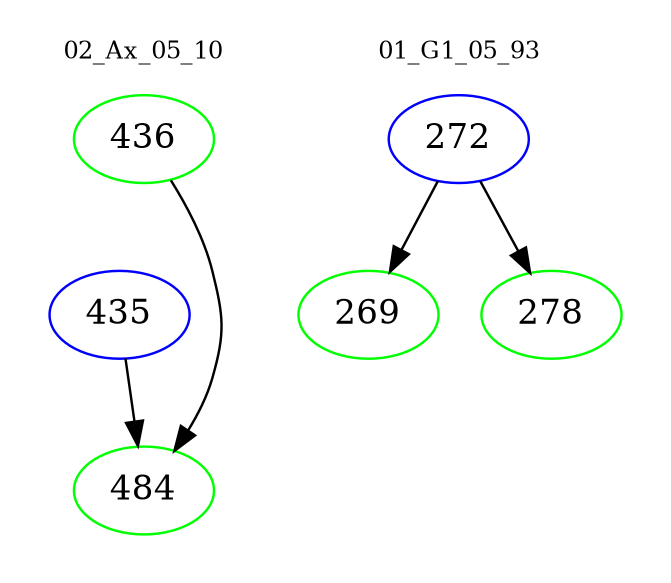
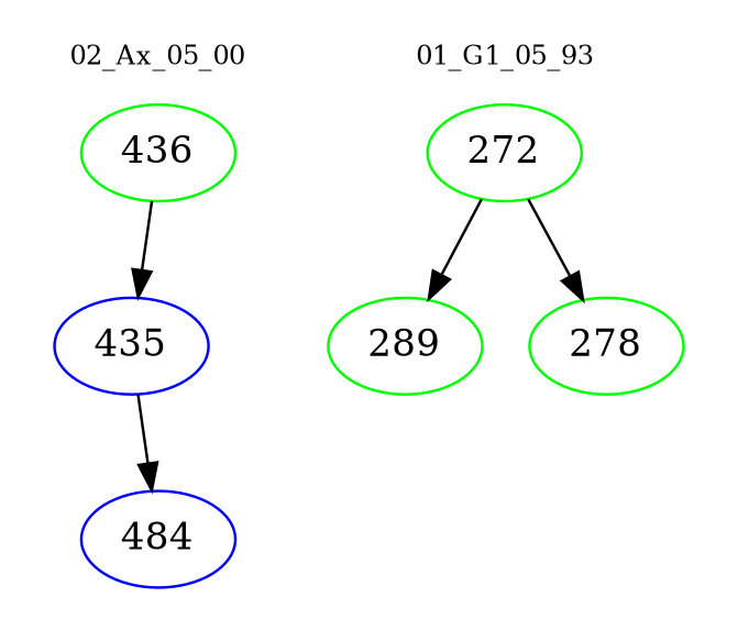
  digraph {
    node [color=green]
    edge [color=black]
    n1 [label=436]
    n2 [color=blue label=435]
-   n3 [label=484]
-   n4 [label=269]
-   n5 [color=blue label=272]
+   n3 [color=blue label=484]
+   n4 [label=289]
+   n5 [label=272]
    n6 [label=278]
    subgraph cluster_1 {
      color=white
      fontsize=10
-     label="02_Ax_05_10"
+     label="02_Ax_05_00"
      n1
      n2
      n3
    }
    subgraph cluster_2 {
      color=white
      fontsize=10
      label="01_G1_05_93"
      n4
      n5
      n6
    }
-   n1 -> n3
+   n1 -> n2
    n2 -> n3
    n5 -> n4
    n5 -> n6
  }
